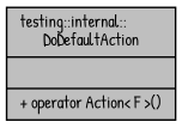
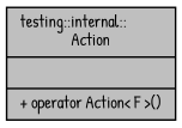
  digraph {
    fontname="Patrick Hand"
-   n1 [color=black fillcolor=grey75 fontcolor=black fontname="Patrick Hand" fontsize=10 height=0.2 label="{testing::internal::\lDoDefaultAction\n||+ operator Action\< F \>()\l}" shape=record style=filled width=0.4]
+   n1 [color=black fillcolor=grey75 fontcolor=black fontname="Patrick Hand" fontsize=10 height=0.2 label="{testing::internal::\lAction\n||+ operator Action\< F \>()\l}" shape=record style=filled width=0.4]
  }
